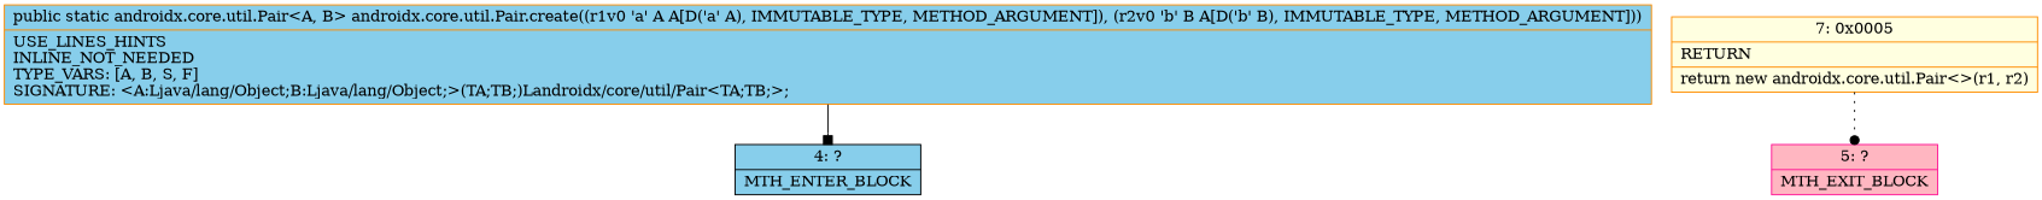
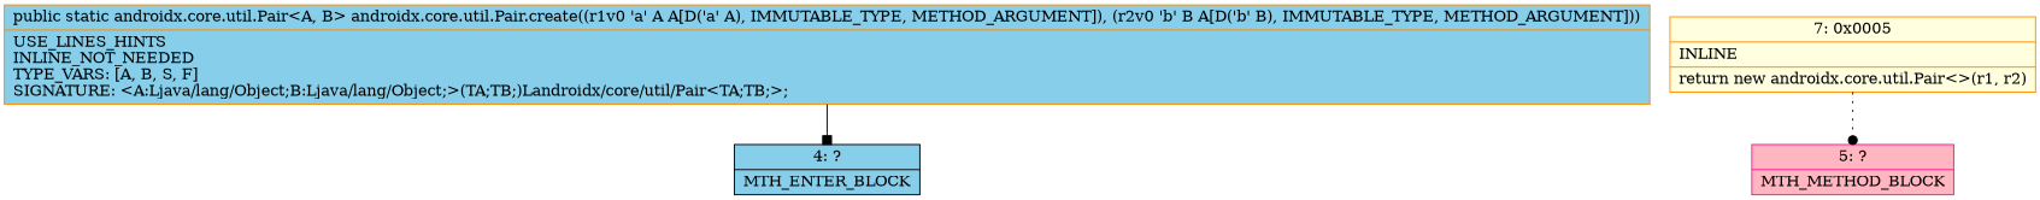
  digraph {
    node [color=darkorange fillcolor=skyblue shape=record style=filled]
    n1 [color=black label="{4\:\ ?|MTH_ENTER_BLOCK\l}"]
-   n2 [fillcolor=lightyellow label="{7\:\ 0x0005|RETURN\l|return new androidx.core.util.Pair\<\>(r1, r2)\l}"]
-   n3 [color=deeppink fillcolor=lightpink label="{5\:\ ?|MTH_EXIT_BLOCK\l}"]
+   n2 [fillcolor=lightyellow label="{7\:\ 0x0005|INLINE\l|return new androidx.core.util.Pair\<\>(r1, r2)\l}"]
+   n3 [color=deeppink fillcolor=lightpink label="{5\:\ ?|MTH_METHOD_BLOCK\l}"]
    n4 [label="{public static androidx.core.util.Pair\<A, B\> androidx.core.util.Pair.create((r1v0 'a' A A[D('a' A), IMMUTABLE_TYPE, METHOD_ARGUMENT]), (r2v0 'b' B A[D('b' B), IMMUTABLE_TYPE, METHOD_ARGUMENT]))  | USE_LINES_HINTS\lINLINE_NOT_NEEDED\lTYPE_VARS: [A, B, S, F]\lSIGNATURE: \<A:Ljava\/lang\/Object;B:Ljava\/lang\/Object;\>(TA;TB;)Landroidx\/core\/util\/Pair\<TA;TB;\>;\l}"]
    n2 -> n3 [arrowhead=dot style=dotted]
    n4 -> n1 [arrowhead=box style=solid]
  }
